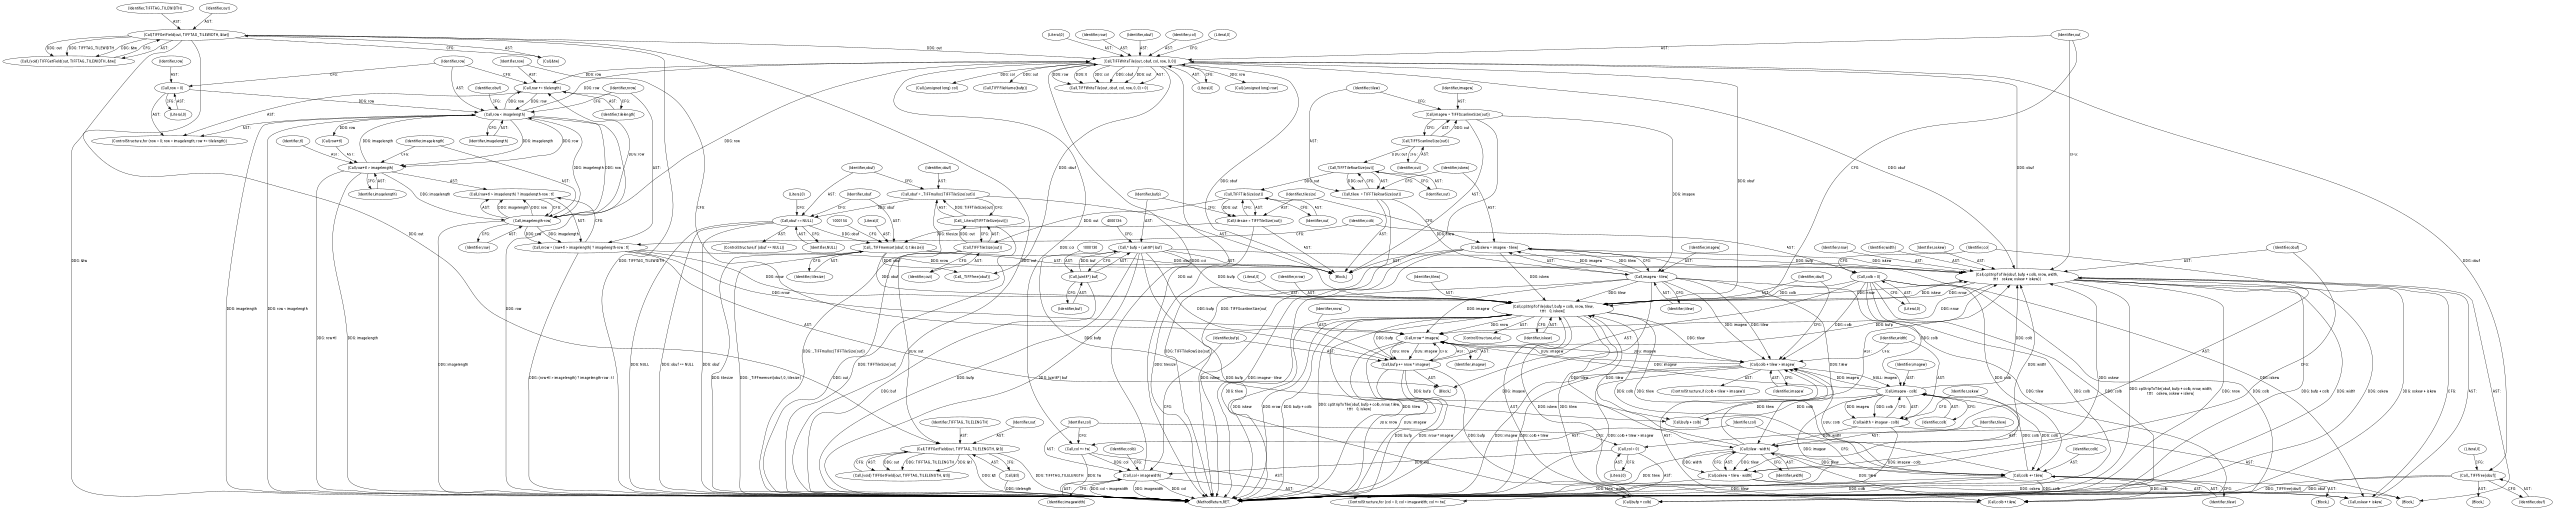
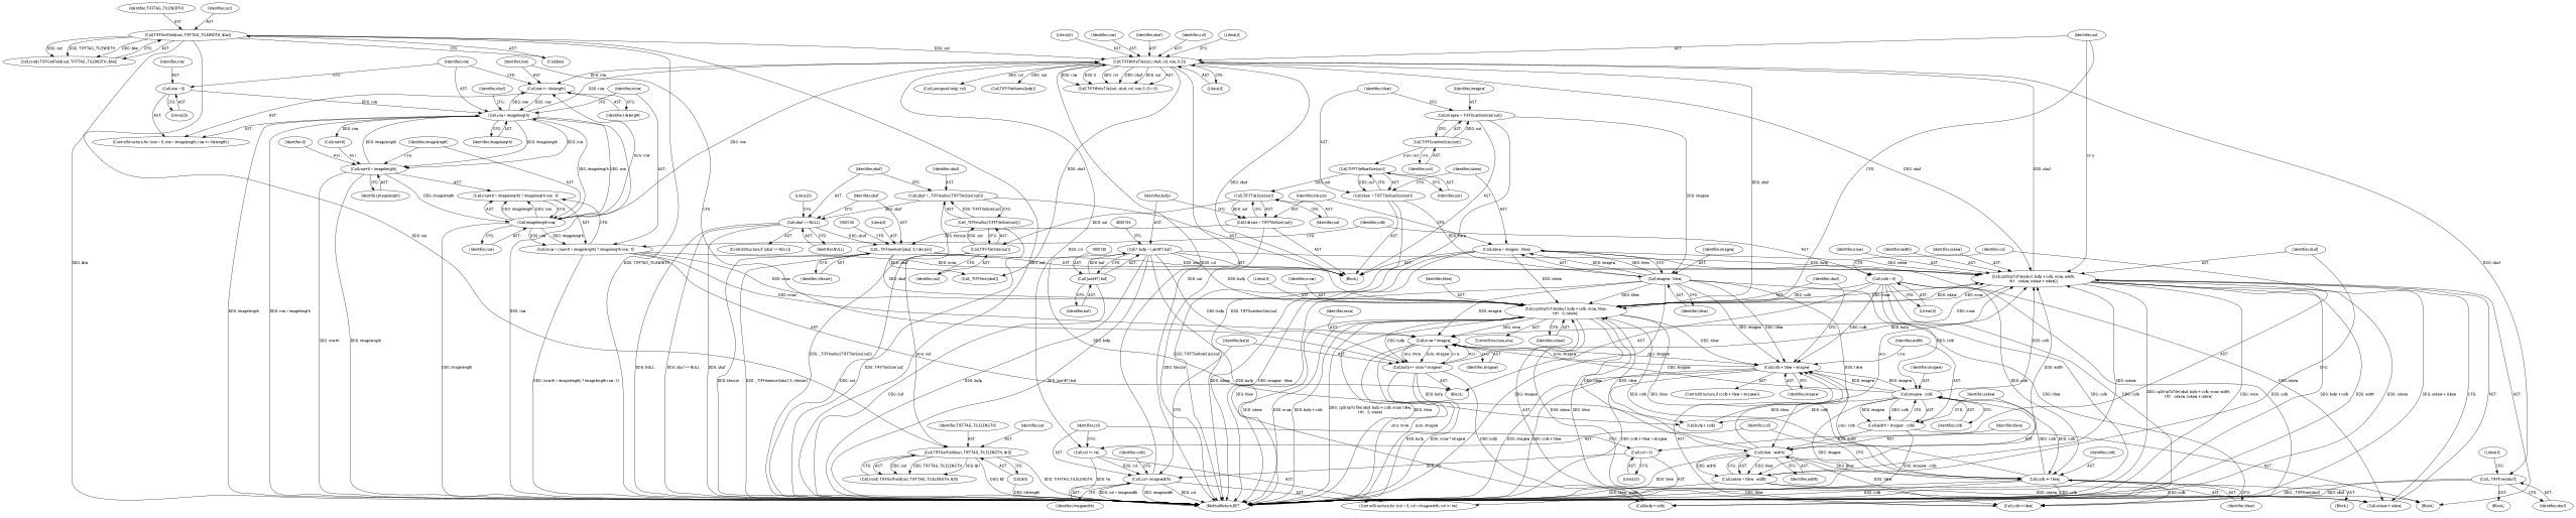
  digraph {
    fontname="Roboto Condensed"
    node [fontname="Roboto Condensed"]
    edge [fontname="Roboto Condensed"]
    n1 [label="(Call,_TIFFfree(obuf))"]
    n2 [label="(Identifier,obuf)"]
    n3 [label="(Block,)"]
    n4 [label="(MethodReturn,RET)"]
    n5 [label="(Call,TIFFWriteTile(out, obuf, col, row, 0, 0))"]
    n6 [label="(Call,cpStripToTile(obuf, bufp + colb, nrow, width,\n\t\t\t\t    oskew, oskew + iskew))"]
    n7 [label="(Call,row += tilelength)"]
    n8 [label="(Call,cpStripToTile(obuf, bufp + colb, nrow, tilew,\n\t\t\t\t    0, iskew))"]
    n9 [label="(Call,col += tw)"]
    n10 [label="(Call,(unsigned long) col)"]
    n11 [label="(Call,TIFFFileName(bufp))"]
    n12 [label="(Call,TIFFWriteTile(out, obuf, col, row, 0, 0) < 0)"]
    n13 [label="(Literal,0)"]
-   n14 [label="(Call,(unsigned long) row)"]
    n15 [label="(Call,_TIFFfree(obuf))"]
    n16 [label="(Call,nrow * imagew)"]
    n17 [label="(Call,oskew + iskew)"]
    n18 [label="(Block,)"]
    n19 [label="(Call,row < imagelength)"]
    n20 [label="(ControlStructure,for (row = 0; row < imagelength; row += tilelength))"]
    n21 [label="(Identifier,tilelength)"]
    n22 [label="(Call,colb + tilew > imagew)"]
    n23 [label="(Call,colb += tilew)"]
    n24 [label="(Call,tilew - width)"]
    n25 [label="(Call,colb + tilew)"]
    n26 [label="(ControlStructure,else)"]
    n27 [label="(Identifier,iskew)"]
    n28 [label="(Call,col < imagewidth)"]
    n29 [label="(ControlStructure,for (col = 0; col < imagewidth; col += tw))"]
    n30 [label="(Call,TIFFGetField(out, TIFFTAG_TILEWIDTH, &tw))"]
    n31 [label="(Call,(void) TIFFGetField(out, TIFFTAG_TILEWIDTH, &tw))"]
    n32 [label="(Call,&tw)"]
    n33 [label="(Call,TIFFGetField(out, TIFFTAG_TILELENGTH, &tl))"]
    n34 [label="(Call,&tl)"]
    n35 [label="(Call,(void) TIFFGetField(out, TIFFTAG_TILELENGTH, &tl))"]
    n36 [label="(Call,TIFFTileSize(out))"]
-   n37 [label="(Call,_Literal(TIFFTileSize(out)))"]
+   n37 [label="(Call,_TIFFmalloc(TIFFTileSize(out)))"]
    n38 [label="(Identifier,out)"]
    n39 [label="(Call,obuf = _TIFFmalloc(TIFFTileSize(out)))"]
    n40 [label="(Call,TIFFTileSize(out))"]
    n41 [label="(Call,tilesize = TIFFTileSize(out))"]
    n42 [label="(Identifier,out)"]
    n43 [label="(Call,_TIFFmemset(obuf, 0, tilesize))"]
    n44 [label="(Block,)"]
    n45 [label="(Call,TIFFTileRowSize(out))"]
    n46 [label="(Call,tilew  = TIFFTileRowSize(out))"]
    n47 [label="(Identifier,out)"]
    n48 [label="(Call,imagew - tilew)"]
    n49 [label="(Call,TIFFScanlineSize(out))"]
    n50 [label="(Call,imagew = TIFFScanlineSize(out))"]
    n51 [label="(Identifier,out)"]
    n52 [label="(Call,bufp += nrow * imagew)"]
    n53 [label="(Identifier,imagew)"]
    n54 [label="(Identifier,tilesize)"]
    n55 [label="(Call,obuf == NULL)"]
    n56 [label="(Identifier,NULL)"]
    n57 [label="(ControlStructure,if (obuf == NULL))"]
    n58 [label="(Block,)"]
    n59 [label="(Call,bufp + colb)"]
    n60 [label="(Call,bufp + colb)"]
    n61 [label="(Call,imagew - colb)"]
    n62 [label="(Identifier,imagew)"]
    n63 [label="(ControlStructure,if (colb + tilew > imagew))"]
    n64 [label="(Call,nrow = (row+tl > imagelength) ? imagelength-row : tl)"]
    n65 [label="(Call,(row+tl > imagelength) ? imagelength-row : tl)"]
    n66 [label="(Call,imagelength-row)"]
    n67 [label="(Identifier,row)"]
    n68 [label="(Call,row+tl > imagelength)"]
    n69 [label="(Call,row+tl)"]
    n70 [label="(Identifier,imagelength)"]
    n71 [label="(Identifier,imagelength)"]
    n72 [label="(Call,row = 0)"]
    n73 [label="(Literal,0)"]
    n74 [label="(Block,)"]
    n75 [label="(Identifier,tilew)"]
    n76 [label="(Call,oskew = tilew - width)"]
    n77 [label="(Identifier,width)"]
    n78 [label="(Call,* bufp = (uint8*) buf)"]
    n79 [label="(Call,(uint8*) buf)"]
    n80 [label="(Identifier,buf)"]
    n81 [label="(Call,width = imagew - colb)"]
    n82 [label="(Identifier,colb)"]
    n83 [label="(Call,iskew = imagew - tilew)"]
    n84 [label="(Identifier,tilew)"]
    n85 [label="(Call,colb = 0)"]
    n86 [label="(Literal,0)"]
    n87 [label="(Identifier,imagewidth)"]
    n88 [label="(Call,col = 0)"]
    n89 [label="(Literal,0)"]
    n90 [label="(Identifier,width)"]
    n91 [label="(Identifier,obuf)"]
    n92 [label="(Identifier,col)"]
    n93 [label="(Identifier,TIFFTAG_TILELENGTH)"]
    n94 [label="(Identifier,row)"]
    n95 [label="(Identifier,obuf)"]
    n96 [label="(Identifier,col)"]
    n97 [label="(Literal,0)"]
    n98 [label="(Identifier,nrow)"]
    n99 [label="(Identifier,oskew)"]
    n100 [label="(Identifier,tl)"]
    n101 [label="(Identifier,obuf)"]
    n102 [label="(Identifier,imagelength)"]
    n103 [label="(Identifier,nrow)"]
    n104 [label="(Identifier,imagew)"]
    n105 [label="(Identifier,col)"]
    n106 [label="(Identifier,imagew)"]
    n107 [label="(Identifier,colb)"]
    n108 [label="(Identifier,imagew)"]
    n109 [label="(Identifier,tilew)"]
    n110 [label="(Identifier,obuf)"]
    n111 [label="(Identifier,obuf)"]
    n112 [label="(Identifier,colb)"]
    n113 [label="(Identifier,bufp)"]
    n114 [label="(Identifier,colb)"]
    n115 [label="(Identifier,TIFFTAG_TILEWIDTH)"]
    n116 [label="(Literal,0)"]
    n117 [label="(Identifier,row)"]
    n118 [label="(Identifier,oskew)"]
    n119 [label="(Identifier,width)"]
    n120 [label="(Identifier,bufp)"]
    n121 [label="(Identifier,nrow)"]
    n122 [label="(Identifier,row)"]
    n123 [label="(Identifier,out)"]
    n124 [label="(Identifier,obuf)"]
    n125 [label="(Identifier,tilew)"]
    n126 [label="(Identifier,iskew)"]
    n127 [label="(Literal,0)"]
    n128 [label="(Identifier,out)"]
    n129 [label="(Identifier,row)"]
    n130 [label="(Identifier,col)"]
    n131 [label="(Identifier,tilesize)"]
    n132 [label="(Identifier,out)"]
    n133 [label="(Identifier,tilew)"]
    n134 [label="(Literal,0)"]
    n135 [label="(Identifier,nrow)"]
    n136 [label="(Literal,0)"]
    n137 [label="(Identifier,obuf)"]
    n138 [label="(Literal,0)"]
    1000154
    n140 [label=4000136]
    1000130
    n1 -> n2 [label="CFG: "]
    n1 -> n3 [label="AST: "]
    n1 -> n4 [label="DDG: obuf"]
    n1 -> n4 [label="DDG: _TIFFfree(obuf)"]
    n2 -> n1 [label="AST: "]
    n5 -> n1 [label="DDG: obuf"]
    n5 -> n4 [label="DDG: out"]
    n5 -> n6 [label="DDG: obuf"]
    n5 -> n7 [label="DDG: row"]
    n5 -> n8 [label="DDG: obuf"]
    n5 -> n9 [label="DDG: col"]
    n5 -> n10 [label="DDG: col"]
    n5 -> n11 [label="DDG: out"]
    n5 -> n12 [label="AST: "]
    n5 -> n12 [label="DDG: row"]
    n5 -> n12 [label="DDG: 0"]
    n5 -> n12 [label="DDG: col"]
    n5 -> n12 [label="DDG: obuf"]
    n5 -> n12 [label="DDG: out"]
    n5 -> n13 [label="CFG: "]
-   n5 -> n14 [label="DDG: row"]
    n5 -> n15 [label="DDG: obuf"]
    n6 -> n4 [label="DDG: oskew"]
    n6 -> n4 [label="DDG: cpStripToTile(obuf, bufp + colb, nrow, width,\n\t\t\t\t    oskew, oskew + iskew)"]
    n6 -> n4 [label="DDG: bufp + colb"]
    n6 -> n4 [label="DDG: nrow"]
    n6 -> n4 [label="DDG: width"]
    n6 -> n4 [label="DDG: oskew + iskew"]
    n6 -> n5 [label="DDG: obuf"]
    n6 -> n8 [label="DDG: nrow"]
    n6 -> n16 [label="DDG: nrow"]
    n6 -> n17 [label="CFG: "]
    n6 -> n18 [label="AST: "]
    n7 -> n19 [label="DDG: row"]
    n7 -> n20 [label="AST: "]
    n7 -> n21 [label="CFG: "]
    n8 -> n4 [label="DDG: bufp + colb"]
    n8 -> n4 [label="DDG: cpStripToTile(obuf, bufp + colb, nrow, tilew,\n\t\t\t\t    0, iskew)"]
    n8 -> n4 [label="DDG: tilew"]
    n8 -> n4 [label="DDG: iskew"]
    n8 -> n4 [label="DDG: nrow"]
    n8 -> n5 [label="DDG: obuf"]
    n8 -> n6 [label="DDG: nrow"]
    n8 -> n6 [label="DDG: iskew"]
    n8 -> n16 [label="DDG: nrow"]
    n8 -> n17 [label="DDG: iskew"]
    n8 -> n22 [label="DDG: tilew"]
    n8 -> n23 [label="DDG: tilew"]
    n8 -> n24 [label="DDG: tilew"]
    n8 -> n25 [label="DDG: tilew"]
    n8 -> n26 [label="AST: "]
    n8 -> n27 [label="CFG: "]
    n9 -> n4 [label="DDG: tw"]
    n9 -> n28 [label="DDG: col"]
    n9 -> n29 [label="AST: "]
    n13 -> n5 [label="AST: "]
    n16 -> n4 [label="DDG: nrow"]
    n16 -> n4 [label="DDG: imagew"]
    n16 -> n22 [label="DDG: imagew"]
    n16 -> n52 [label="AST: "]
    n16 -> n52 [label="DDG: nrow"]
    n16 -> n52 [label="DDG: imagew"]
    n16 -> n53 [label="CFG: "]
    n17 -> n6 [label="AST: "]
    n19 -> n4 [label="DDG: row"]
    n19 -> n4 [label="DDG: imagelength"]
    n19 -> n4 [label="DDG: row < imagelength"]
    n19 -> n5 [label="DDG: row"]
    n19 -> n7 [label="DDG: row"]
    n19 -> n20 [label="AST: "]
    n19 -> n66 [label="DDG: row"]
    n19 -> n68 [label="DDG: row"]
    n19 -> n68 [label="DDG: imagelength"]
    n19 -> n69 [label="DDG: row"]
    n19 -> n70 [label="CFG: "]
    n21 -> n7 [label="AST: "]
    n22 -> n4 [label="DDG: colb + tilew"]
    n22 -> n4 [label="DDG: colb + tilew > imagew"]
    n22 -> n4 [label="DDG: imagew"]
    n22 -> n16 [label="DDG: imagew"]
-   n22 -> n61 [label="NULL: imagew"]
+   n22 -> n61 [label="DDG: imagew"]
    n22 -> n62 [label="CFG: "]
    n22 -> n63 [label="AST: "]
    n23 -> n4 [label="DDG: tilew"]
    n23 -> n4 [label="DDG: colb"]
    n23 -> n8 [label="DDG: colb"]
    n23 -> n22 [label="DDG: colb"]
    n23 -> n25 [label="DDG: colb"]
    n23 -> n60 [label="DDG: colb"]
    n23 -> n61 [label="DDG: colb"]
    n23 -> n74 [label="AST: "]
    n23 -> n75 [label="CFG: "]
    n24 -> n4 [label="DDG: tilew"]
    n24 -> n6 [label="DDG: width"]
    n24 -> n8 [label="DDG: tilew"]
    n24 -> n22 [label="DDG: tilew"]
    n24 -> n23 [label="DDG: tilew"]
    n24 -> n25 [label="DDG: tilew"]
    n24 -> n76 [label="AST: "]
    n24 -> n76 [label="DDG: tilew"]
    n24 -> n76 [label="DDG: width"]
    n24 -> n77 [label="CFG: "]
    n25 -> n22 [label="AST: "]
    n27 -> n8 [label="AST: "]
    n28 -> n4 [label="DDG: col"]
    n28 -> n4 [label="DDG: col < imagewidth"]
    n28 -> n4 [label="DDG: imagewidth"]
    n28 -> n5 [label="DDG: col"]
    n28 -> n29 [label="AST: "]
    n28 -> n87 [label="CFG: "]
    n30 -> n4 [label="DDG: TIFFTAG_TILEWIDTH"]
    n30 -> n4 [label="DDG: out"]
    n30 -> n4 [label="DDG: &tw"]
    n30 -> n5 [label="DDG: out"]
    n30 -> n31 [label="AST: "]
    n30 -> n31 [label="DDG: out"]
    n30 -> n31 [label="DDG: TIFFTAG_TILEWIDTH"]
    n30 -> n31 [label="DDG: &tw"]
    n30 -> n32 [label="CFG: "]
    n30 -> n33 [label="DDG: out"]
    n31 -> n30 [label="CFG: "]
    n32 -> n30 [label="AST: "]
    n33 -> n4 [label="DDG: TIFFTAG_TILELENGTH"]
    n33 -> n4 [label="DDG: &tl"]
    n33 -> n34 [label="CFG: "]
    n33 -> n35 [label="AST: "]
    n33 -> n35 [label="DDG: out"]
    n33 -> n35 [label="DDG: TIFFTAG_TILELENGTH"]
    n33 -> n35 [label="DDG: &tl"]
    n34 -> n4 [label="DDG: tilelength"]
    n34 -> n33 [label="AST: "]
    n35 -> n33 [label="CFG: "]
    n36 -> n4 [label="DDG: out"]
    n36 -> n33 [label="DDG: out"]
    n36 -> n37 [label="AST: "]
    n36 -> n37 [label="DDG: out"]
    n36 -> n38 [label="CFG: "]
    n37 -> n4 [label="DDG: TIFFTileSize(out)"]
    n37 -> n36 [label="CFG: "]
    n37 -> n39 [label="AST: "]
    n37 -> n39 [label="DDG: TIFFTileSize(out)"]
    n38 -> n36 [label="AST: "]
    n39 -> n4 [label="DDG: _TIFFmalloc(TIFFTileSize(out))"]
    n39 -> n37 [label="CFG: "]
    n39 -> n44 [label="AST: "]
    n39 -> n55 [label="DDG: obuf"]
    n40 -> n36 [label="DDG: out"]
    n40 -> n41 [label="AST: "]
    n40 -> n41 [label="DDG: out"]
    n40 -> n42 [label="CFG: "]
    n41 -> n4 [label="DDG: tilesize"]
    n41 -> n40 [label="CFG: "]
    n41 -> n43 [label="DDG: tilesize"]
    n41 -> n44 [label="AST: "]
    n42 -> n40 [label="AST: "]
    n43 -> n4 [label="DDG: tilesize"]
    n43 -> n4 [label="DDG: _TIFFmemset(obuf, 0, tilesize)"]
    n43 -> n6 [label="DDG: obuf"]
    n43 -> n8 [label="DDG: obuf"]
    n43 -> n15 [label="DDG: obuf"]
    n43 -> n44 [label="AST: "]
    n43 -> n54 [label="CFG: "]
    n45 -> n40 [label="DDG: out"]
    n45 -> n46 [label="AST: "]
    n45 -> n46 [label="DDG: out"]
    n45 -> n47 [label="CFG: "]
    n46 -> n4 [label="DDG: TIFFTileRowSize(out)"]
    n46 -> n44 [label="AST: "]
    n46 -> n45 [label="CFG: "]
    n46 -> n48 [label="DDG: tilew"]
    n47 -> n45 [label="AST: "]
    n48 -> n4 [label="DDG: imagew"]
    n48 -> n4 [label="DDG: tilew"]
    n48 -> n8 [label="DDG: tilew"]
    n48 -> n16 [label="DDG: imagew"]
    n48 -> n22 [label="DDG: tilew"]
    n48 -> n22 [label="DDG: imagew"]
    n48 -> n24 [label="DDG: tilew"]
    n48 -> n25 [label="DDG: tilew"]
    n48 -> n83 [label="AST: "]
    n48 -> n83 [label="DDG: imagew"]
    n48 -> n83 [label="DDG: tilew"]
    n48 -> n84 [label="CFG: "]
    n49 -> n45 [label="DDG: out"]
    n49 -> n50 [label="AST: "]
    n49 -> n50 [label="DDG: out"]
    n49 -> n51 [label="CFG: "]
    n50 -> n4 [label="DDG: TIFFScanlineSize(out)"]
    n50 -> n44 [label="AST: "]
    n50 -> n48 [label="DDG: imagew"]
    n50 -> n49 [label="CFG: "]
    n51 -> n49 [label="AST: "]
    n52 -> n4 [label="DDG: bufp"]
    n52 -> n4 [label="DDG: nrow * imagew"]
    n52 -> n6 [label="DDG: bufp"]
    n52 -> n8 [label="DDG: bufp"]
    n52 -> n16 [label="CFG: "]
    n52 -> n58 [label="AST: "]
    n52 -> n59 [label="DDG: bufp"]
    n52 -> n60 [label="DDG: bufp"]
    n53 -> n16 [label="AST: "]
    n54 -> n43 [label="AST: "]
    n55 -> n4 [label="DDG: obuf == NULL"]
    n55 -> n4 [label="DDG: obuf"]
    n55 -> n4 [label="DDG: NULL"]
    n55 -> n43 [label="DDG: obuf"]
    n55 -> n56 [label="CFG: "]
    n55 -> n57 [label="AST: "]
    n56 -> n55 [label="AST: "]
    n59 -> n6 [label="AST: "]
    n60 -> n8 [label="AST: "]
    n61 -> n4 [label="DDG: imagew"]
    n61 -> n6 [label="DDG: colb"]
    n61 -> n16 [label="DDG: imagew"]
    n61 -> n22 [label="DDG: imagew"]
    n61 -> n23 [label="DDG: colb"]
    n61 -> n59 [label="DDG: colb"]
    n61 -> n81 [label="AST: "]
    n61 -> n81 [label="DDG: imagew"]
    n61 -> n81 [label="DDG: colb"]
    n61 -> n82 [label="CFG: "]
    n62 -> n22 [label="AST: "]
    n64 -> n4 [label="DDG: (row+tl > imagelength) ? imagelength-row : tl"]
    n64 -> n6 [label="DDG: nrow"]
    n64 -> n8 [label="DDG: nrow"]
    n64 -> n16 [label="DDG: nrow"]
    n64 -> n58 [label="AST: "]
    n64 -> n65 [label="CFG: "]
    n65 -> n64 [label="AST: "]
    n65 -> n66 [label="CFG: "]
    n66 -> n4 [label="DDG: imagelength"]
    n66 -> n5 [label="DDG: row"]
    n66 -> n7 [label="DDG: row"]
    n66 -> n19 [label="DDG: imagelength"]
    n66 -> n64 [label="DDG: imagelength"]
    n66 -> n64 [label="DDG: row"]
    n66 -> n65 [label="AST: "]
    n66 -> n65 [label="DDG: imagelength"]
    n66 -> n65 [label="DDG: row"]
    n66 -> n67 [label="CFG: "]
    n67 -> n66 [label="AST: "]
    n68 -> n4 [label="DDG: imagelength"]
    n68 -> n4 [label="DDG: row+tl"]
    n68 -> n19 [label="DDG: imagelength"]
    n68 -> n65 [label="AST: "]
    n68 -> n66 [label="DDG: imagelength"]
    n68 -> n71 [label="CFG: "]
    n69 -> n68 [label="AST: "]
    n70 -> n19 [label="AST: "]
    n71 -> n68 [label="AST: "]
    n72 -> n19 [label="DDG: row"]
    n72 -> n20 [label="AST: "]
    n72 -> n73 [label="CFG: "]
    n73 -> n72 [label="AST: "]
    n75 -> n23 [label="AST: "]
    n76 -> n4 [label="DDG: tilew - width"]
    n76 -> n6 [label="DDG: oskew"]
    n76 -> n17 [label="DDG: oskew"]
    n76 -> n18 [label="AST: "]
    n76 -> n24 [label="CFG: "]
    n77 -> n24 [label="AST: "]
    n78 -> n4 [label="DDG: (uint8*) buf"]
    n78 -> n4 [label="DDG: bufp"]
    n78 -> n6 [label="DDG: bufp"]
    n78 -> n8 [label="DDG: bufp"]
    n78 -> n44 [label="AST: "]
    n78 -> n52 [label="DDG: bufp"]
    n78 -> n59 [label="DDG: bufp"]
    n78 -> n60 [label="DDG: bufp"]
    n78 -> n79 [label="CFG: "]
    n79 -> n4 [label="DDG: buf"]
    n79 -> n78 [label="AST: "]
    n79 -> n78 [label="DDG: buf"]
    n79 -> n80 [label="CFG: "]
    n80 -> n79 [label="AST: "]
    n81 -> n4 [label="DDG: imagew - colb"]
    n81 -> n18 [label="AST: "]
    n81 -> n24 [label="DDG: width"]
    n81 -> n61 [label="CFG: "]
    n82 -> n61 [label="AST: "]
    n83 -> n4 [label="DDG: imagew - tilew"]
    n83 -> n4 [label="DDG: iskew"]
    n83 -> n6 [label="DDG: iskew"]
    n83 -> n8 [label="DDG: iskew"]
    n83 -> n17 [label="DDG: iskew"]
    n83 -> n44 [label="AST: "]
    n83 -> n48 [label="CFG: "]
    n84 -> n48 [label="AST: "]
    n85 -> n4 [label="DDG: colb"]
    n85 -> n8 [label="DDG: colb"]
    n85 -> n22 [label="DDG: colb"]
    n85 -> n23 [label="DDG: colb"]
    n85 -> n25 [label="DDG: colb"]
    n85 -> n58 [label="AST: "]
    n85 -> n60 [label="DDG: colb"]
    n85 -> n61 [label="DDG: colb"]
    n85 -> n86 [label="CFG: "]
    n86 -> n85 [label="AST: "]
    n87 -> n28 [label="AST: "]
    n88 -> n28 [label="DDG: col"]
    n88 -> n29 [label="AST: "]
    n88 -> n89 [label="CFG: "]
    n89 -> n88 [label="AST: "]
    n90 -> n6 [label="AST: "]
    n91 -> n39 [label="AST: "]
    n92 -> n9 [label="CFG: "]
    n92 -> n28 [label="AST: "]
    n92 -> n88 [label="CFG: "]
    n93 -> n33 [label="AST: "]
    n94 -> n5 [label="AST: "]
    n95 -> n8 [label="AST: "]
    n95 -> n22 [label="CFG: "]
    n96 -> n9 [label="AST: "]
    n96 -> n23 [label="CFG: "]
    n97 -> n8 [label="AST: "]
    n98 -> n8 [label="AST: "]
    n99 -> n6 [label="AST: "]
    n100 -> n68 [label="AST: "]
    n101 -> n5 [label="AST: "]
    n102 -> n66 [label="AST: "]
    n102 -> n68 [label="CFG: "]
    n103 -> n19 [label="CFG: "]
    n103 -> n64 [label="AST: "]
    n104 -> n50 [label="AST: "]
    n105 -> n5 [label="AST: "]
    n106 -> n61 [label="AST: "]
    n107 -> n64 [label="CFG: "]
    n107 -> n85 [label="AST: "]
    n108 -> n48 [label="AST: "]
    n109 -> n46 [label="AST: "]
    n109 -> n50 [label="CFG: "]
    n110 -> n39 [label="CFG: "]
    n110 -> n55 [label="AST: "]
    n111 -> n19 [label="CFG: "]
    n112 -> n28 [label="CFG: "]
    n113 -> n28 [label="CFG: "]
    n113 -> n52 [label="AST: "]
    n114 -> n23 [label="AST: "]
    n115 -> n30 [label="AST: "]
    n116 -> n1 [label="CFG: "]
    n117 -> n72 [label="AST: "]
    n118 -> n76 [label="AST: "]
    n118 -> n81 [label="CFG: "]
    n119 -> n22 [label="CFG: "]
    n119 -> n81 [label="AST: "]
    n120 -> n41 [label="CFG: "]
    n120 -> n78 [label="AST: "]
    n121 -> n16 [label="AST: "]
    n122 -> n7 [label="AST: "]
    n122 -> n52 [label="CFG: "]
    n123 -> n5 [label="AST: "]
    n123 -> n6 [label="CFG: "]
    n123 -> n8 [label="CFG: "]
    n124 -> n6 [label="AST: "]
    n124 -> n76 [label="CFG: "]
    n125 -> n24 [label="AST: "]
    n126 -> n46 [label="CFG: "]
    n126 -> n83 [label="AST: "]
    n127 -> n5 [label="CFG: "]
    n128 -> n33 [label="AST: "]
    n129 -> n7 [label="CFG: "]
    n129 -> n19 [label="AST: "]
    n129 -> n72 [label="CFG: "]
    n130 -> n85 [label="CFG: "]
    n130 -> n88 [label="AST: "]
    n131 -> n41 [label="AST: "]
    n131 -> n83 [label="CFG: "]
    n132 -> n30 [label="AST: "]
    n133 -> n8 [label="AST: "]
    n134 -> n55 [label="CFG: "]
    n135 -> n6 [label="AST: "]
    n136 -> n43 [label="AST: "]
    n137 -> n43 [label="AST: "]
    n137 -> n55 [label="CFG: "]
    n138 -> n5 [label="AST: "]
    1000154 -> n43 [label="CFG: "]
    n140 -> n78 [label="CFG: "]
    1000130 -> n79 [label="AST: "]
  }
